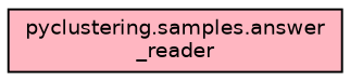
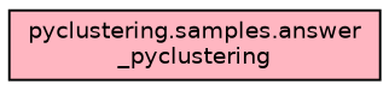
  digraph {
    rankdir=LR
-   n1 [color=black fillcolor=lightpink fontname=Helvetica fontsize=10 height=0.2 label="pyclustering.samples.answer\l_reader" shape=record style=filled width=0.4]
+   n1 [color=black fillcolor=lightpink fontname=Helvetica fontsize=10 height=0.2 label="pyclustering.samples.answer\l_pyclustering" shape=record style=filled width=0.4]
  }
